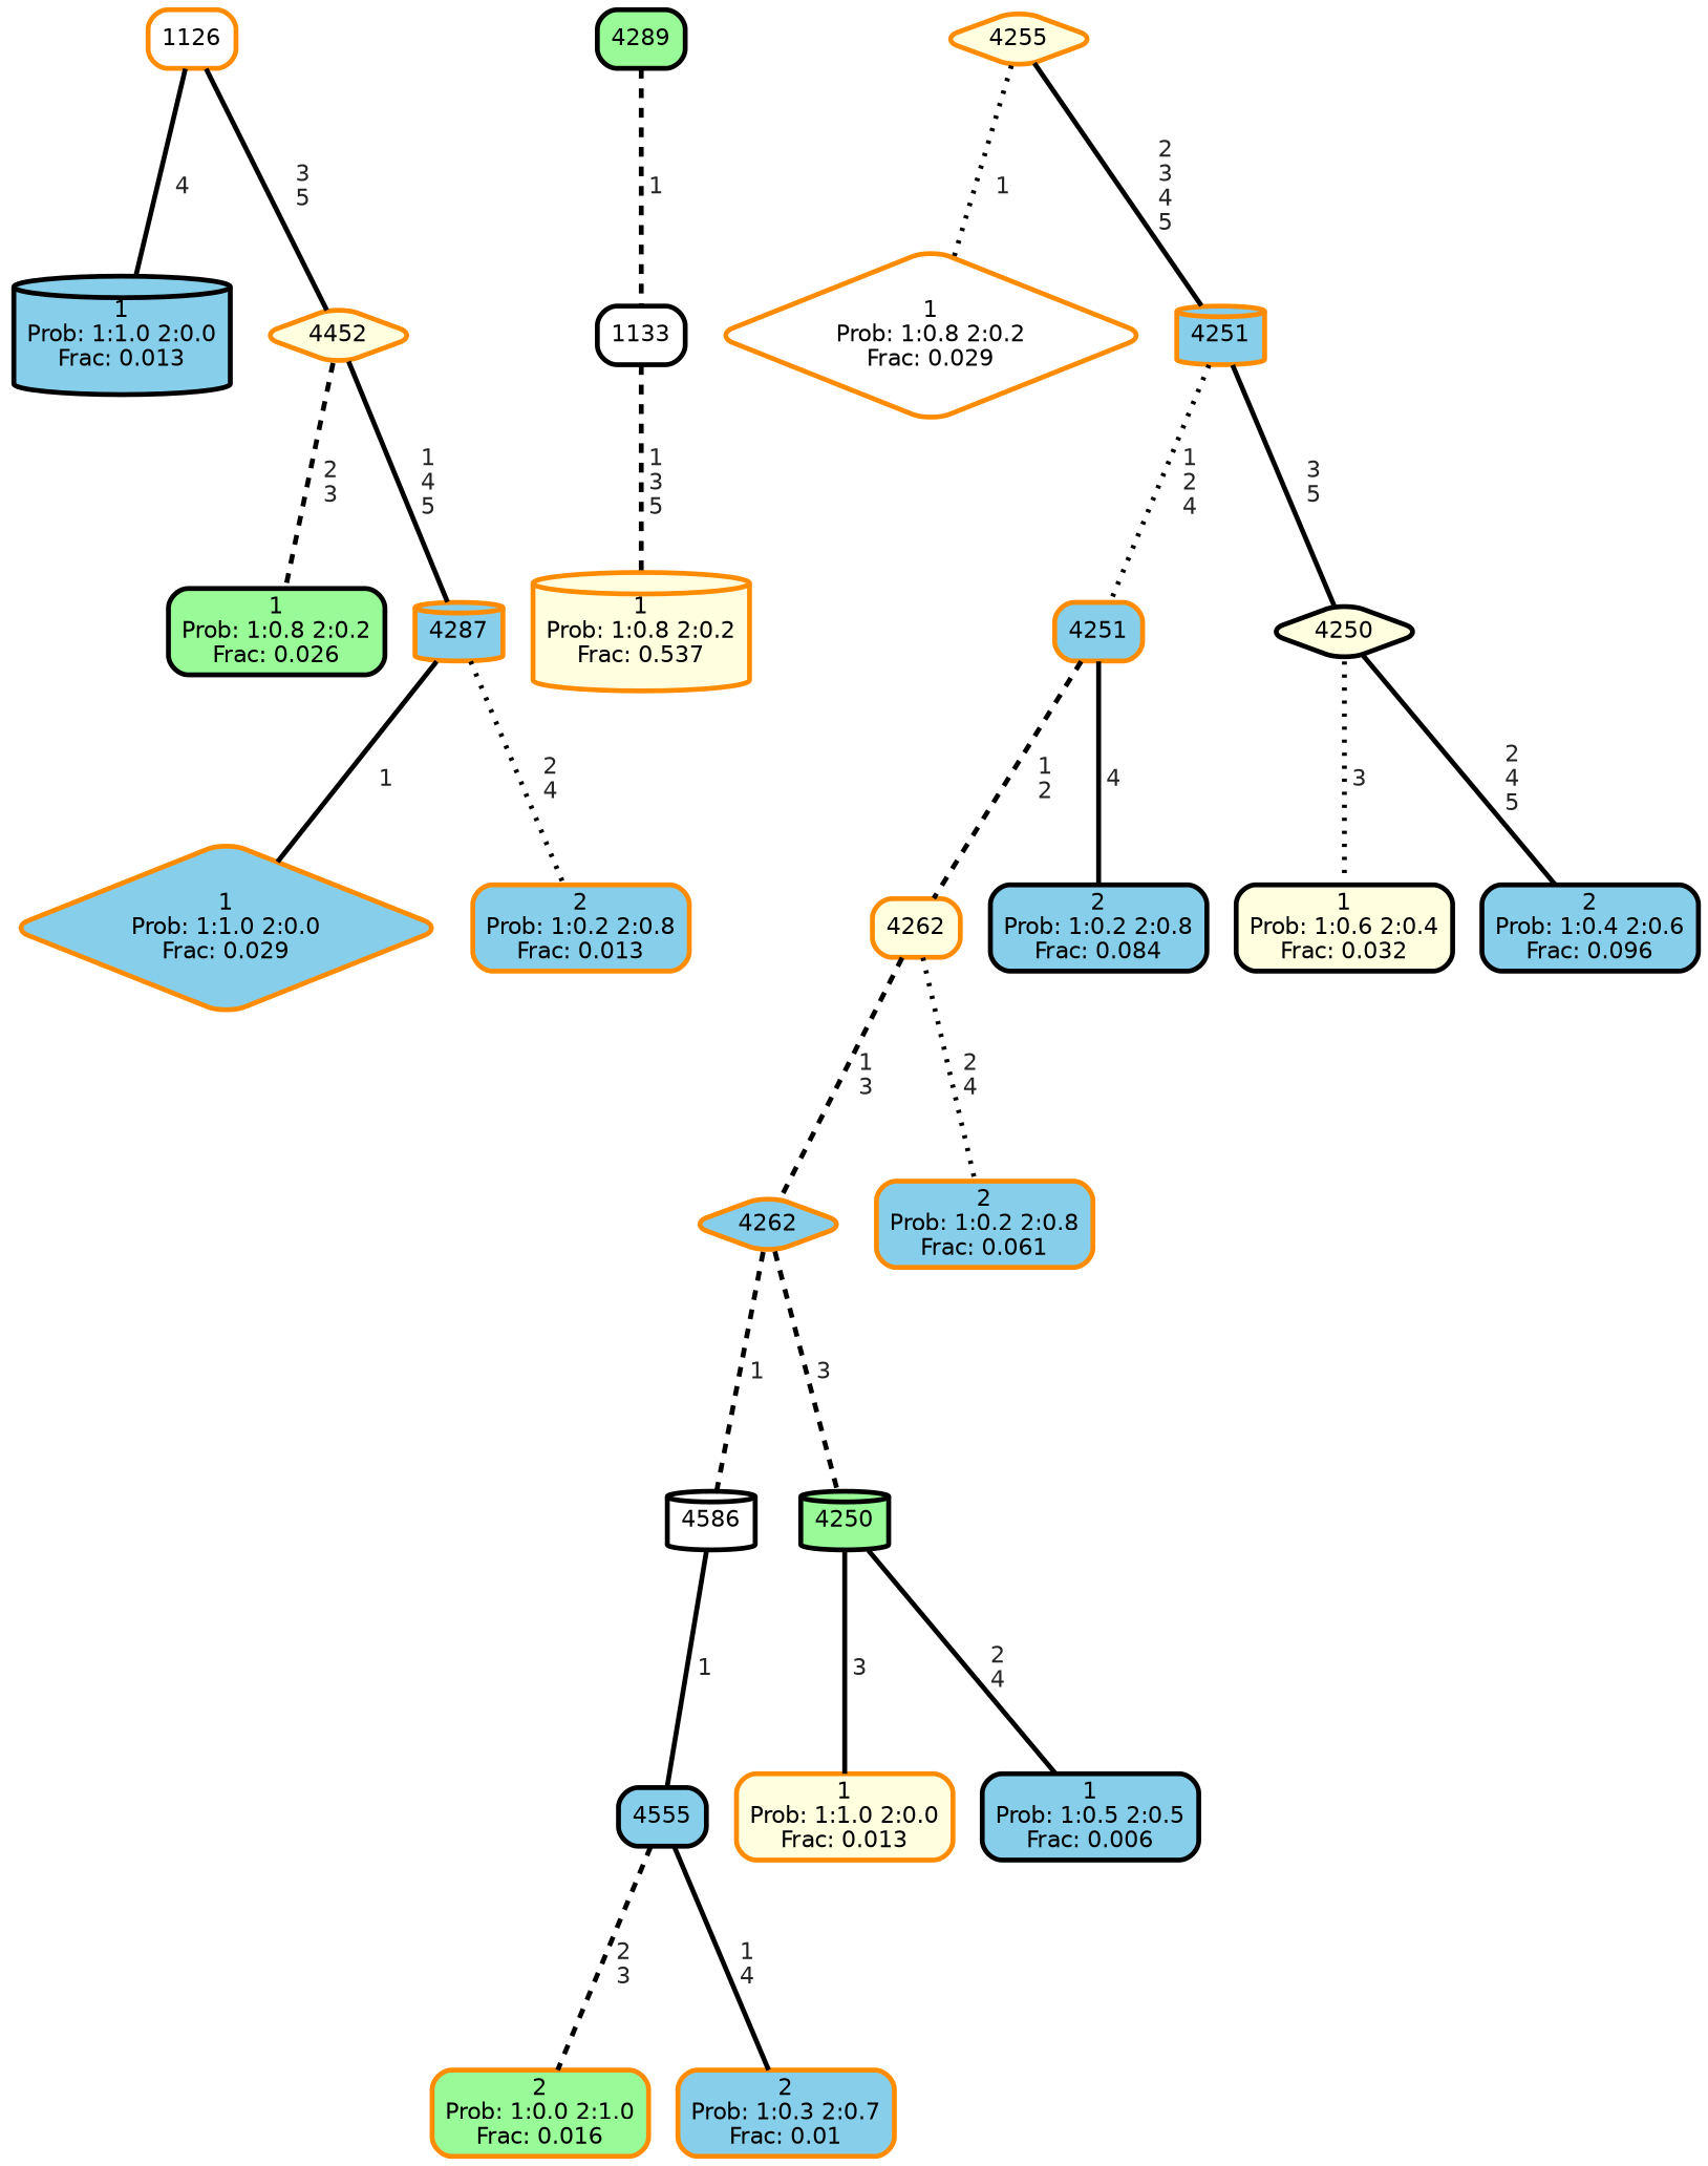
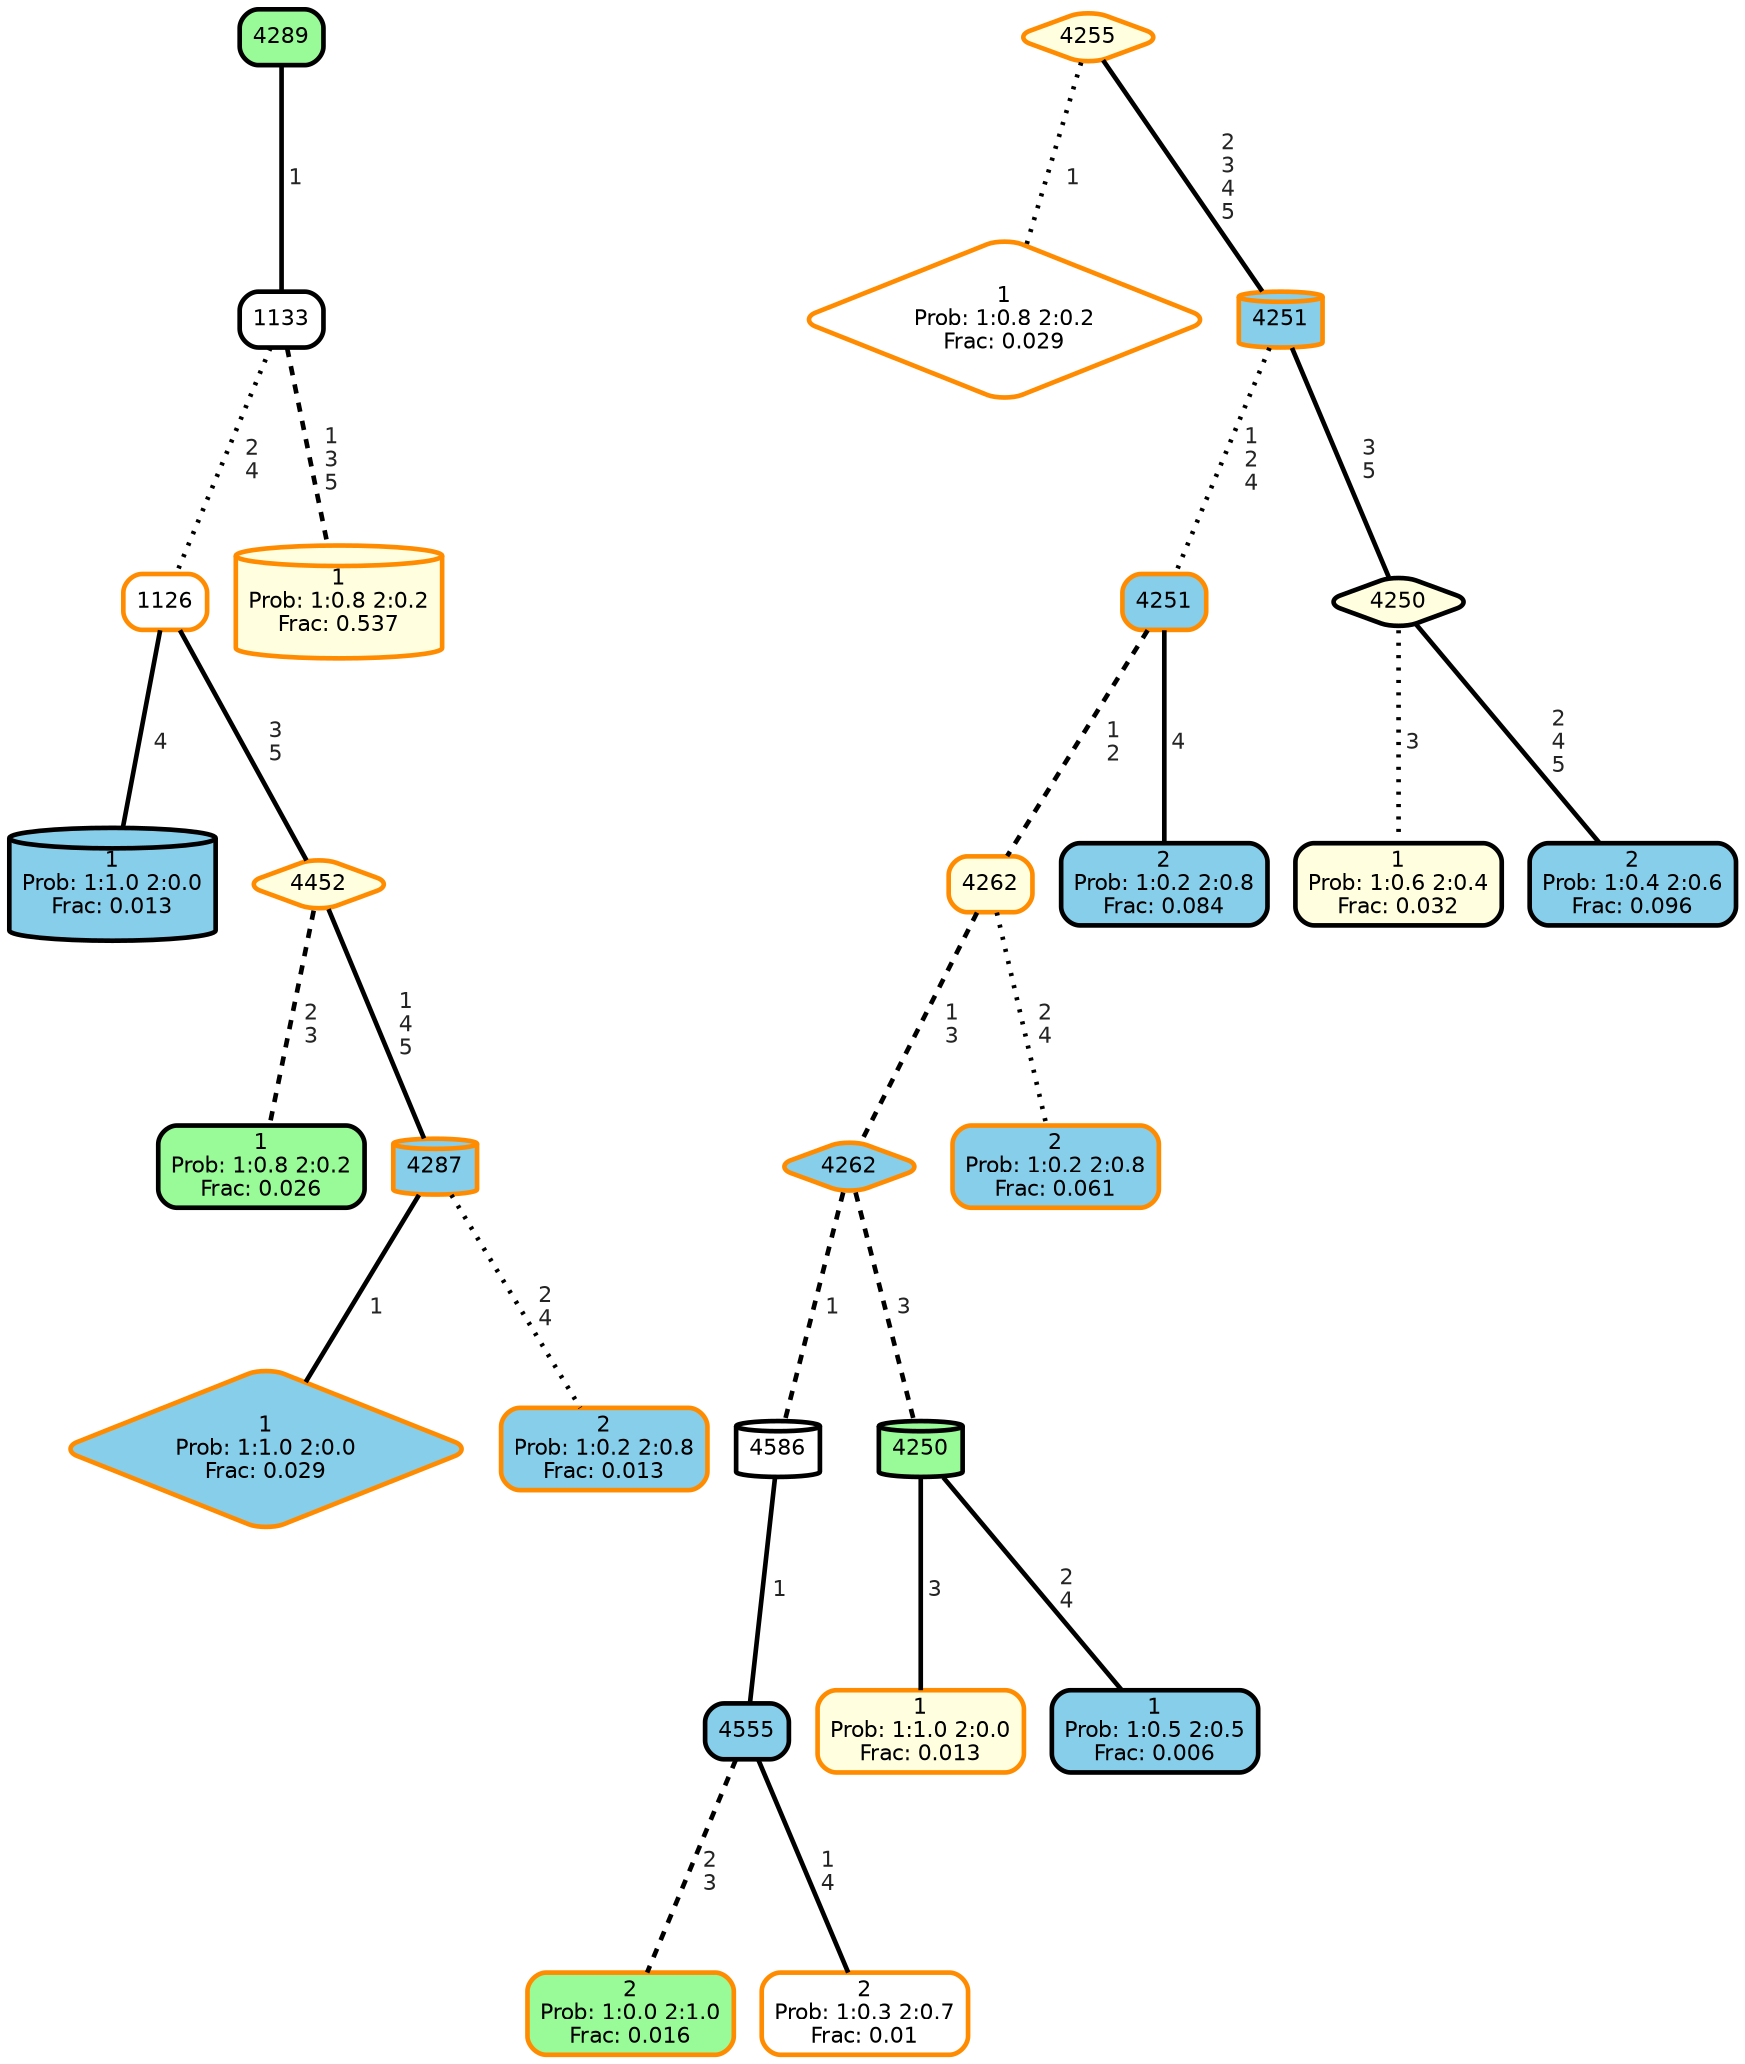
  graph {
    ranksep="0 equally"
    splines=straight
    node [color=darkorange fillcolor=skyblue fontcolor=black fontname=helvetica penwidth=3 shape=box style="filled, rounded"]
    edge [color=black fontcolor=grey14 fontname=helvetica fontweight=bold penwidth=3 style=bold]
    n1 [color=black label="1\nProb: 1:1.0 2:0.0\nFrac: 0.013" shape=cylinder]
    n2 [fillcolor=white label=1126]
    n3 [fillcolor=lightyellow label=4452 shape=diamond]
    n4 [color=black fillcolor=palegreen label="1\nProb: 1:0.8 2:0.2\nFrac: 0.026"]
    n5 [label=4287 shape=cylinder]
    n6 [label="1\nProb: 1:1.0 2:0.0\nFrac: 0.029" shape=diamond]
    n7 [label="2\nProb: 1:0.2 2:0.8\nFrac: 0.013"]
    n8 [color=black fillcolor=white label=1133]
    n9 [fillcolor=lightyellow label="1\nProb: 1:0.8 2:0.2\nFrac: 0.537" shape=cylinder]
    n10 [color=black fillcolor=palegreen label=4289]
    n11 [fillcolor=lightyellow label=4255 shape=diamond]
    n12 [fillcolor=white label="1\nProb: 1:0.8 2:0.2\nFrac: 0.029" shape=diamond]
    n13 [label=4251 shape=cylinder]
    n14 [label=4251]
    n15 [color=black fillcolor=lightyellow label=4250 shape=diamond]
    n16 [fillcolor=palegreen label="2\nProb: 1:0.0 2:1.0\nFrac: 0.016"]
    n17 [color=black label=4555]
-   n18 [label="2\nProb: 1:0.3 2:0.7\nFrac: 0.01"]
+   n18 [fillcolor=white label="2\nProb: 1:0.3 2:0.7\nFrac: 0.01"]
    n19 [color=black fillcolor=white label=4586 shape=cylinder]
    n20 [label=4262 shape=diamond]
    n21 [color=black fillcolor=palegreen label=4250 shape=cylinder]
    n22 [fillcolor=lightyellow label="1\nProb: 1:1.0 2:0.0\nFrac: 0.013"]
    n23 [color=black label="1\nProb: 1:0.5 2:0.5\nFrac: 0.006"]
    n24 [fillcolor=lightyellow label=4262]
    n25 [label="2\nProb: 1:0.2 2:0.8\nFrac: 0.061"]
    n26 [color=black label="2\nProb: 1:0.2 2:0.8\nFrac: 0.084"]
    n27 [color=black fillcolor=lightyellow label="1\nProb: 1:0.6 2:0.4\nFrac: 0.032"]
    n28 [color=black label="2\nProb: 1:0.4 2:0.6\nFrac: 0.096"]
    subgraph sub_1 {
      rank=same
    }
    n2 -- n1 [label=" 4"]
    n2 -- n3 [label=" 3\n 5"]
    n3 -- n4 [label=" 2\n 3" style=dashed]
    n3 -- n5 [label=" 1\n 4\n 5"]
    n5 -- n6 [label=" 1"]
    n5 -- n7 [label=" 2\n 4" style=dotted]
+   n8 -- n2 [label=" 2\n 4" style=dotted]
    n8 -- n9 [label=" 1\n 3\n 5" style=dashed]
-   n10 -- n8 [label=" 1" style=dashed]
+   n10 -- n8 [label=" 1"]
    n11 -- n12 [label=" 1" style=dotted]
    n11 -- n13 [label=" 2\n 3\n 4\n 5"]
    n13 -- n14 [label=" 1\n 2\n 4" style=dotted]
    n13 -- n15 [label=" 3\n 5"]
    n14 -- n24 [label=" 1\n 2" style=dashed]
    n14 -- n26 [label=" 4"]
    n15 -- n27 [label=" 3" style=dotted]
    n15 -- n28 [label=" 2\n 4\n 5"]
    n17 -- n16 [label=" 2\n 3" style=dashed]
    n17 -- n18 [label=" 1\n 4"]
    n19 -- n17 [label=" 1"]
    n20 -- n19 [label=" 1" style=dashed]
    n20 -- n21 [label=" 3" style=dashed]
    n21 -- n22 [label=" 3"]
    n21 -- n23 [label=" 2\n 4"]
    n24 -- n20 [label=" 1\n 3" style=dashed]
    n24 -- n25 [label=" 2\n 4" style=dotted]
  }
